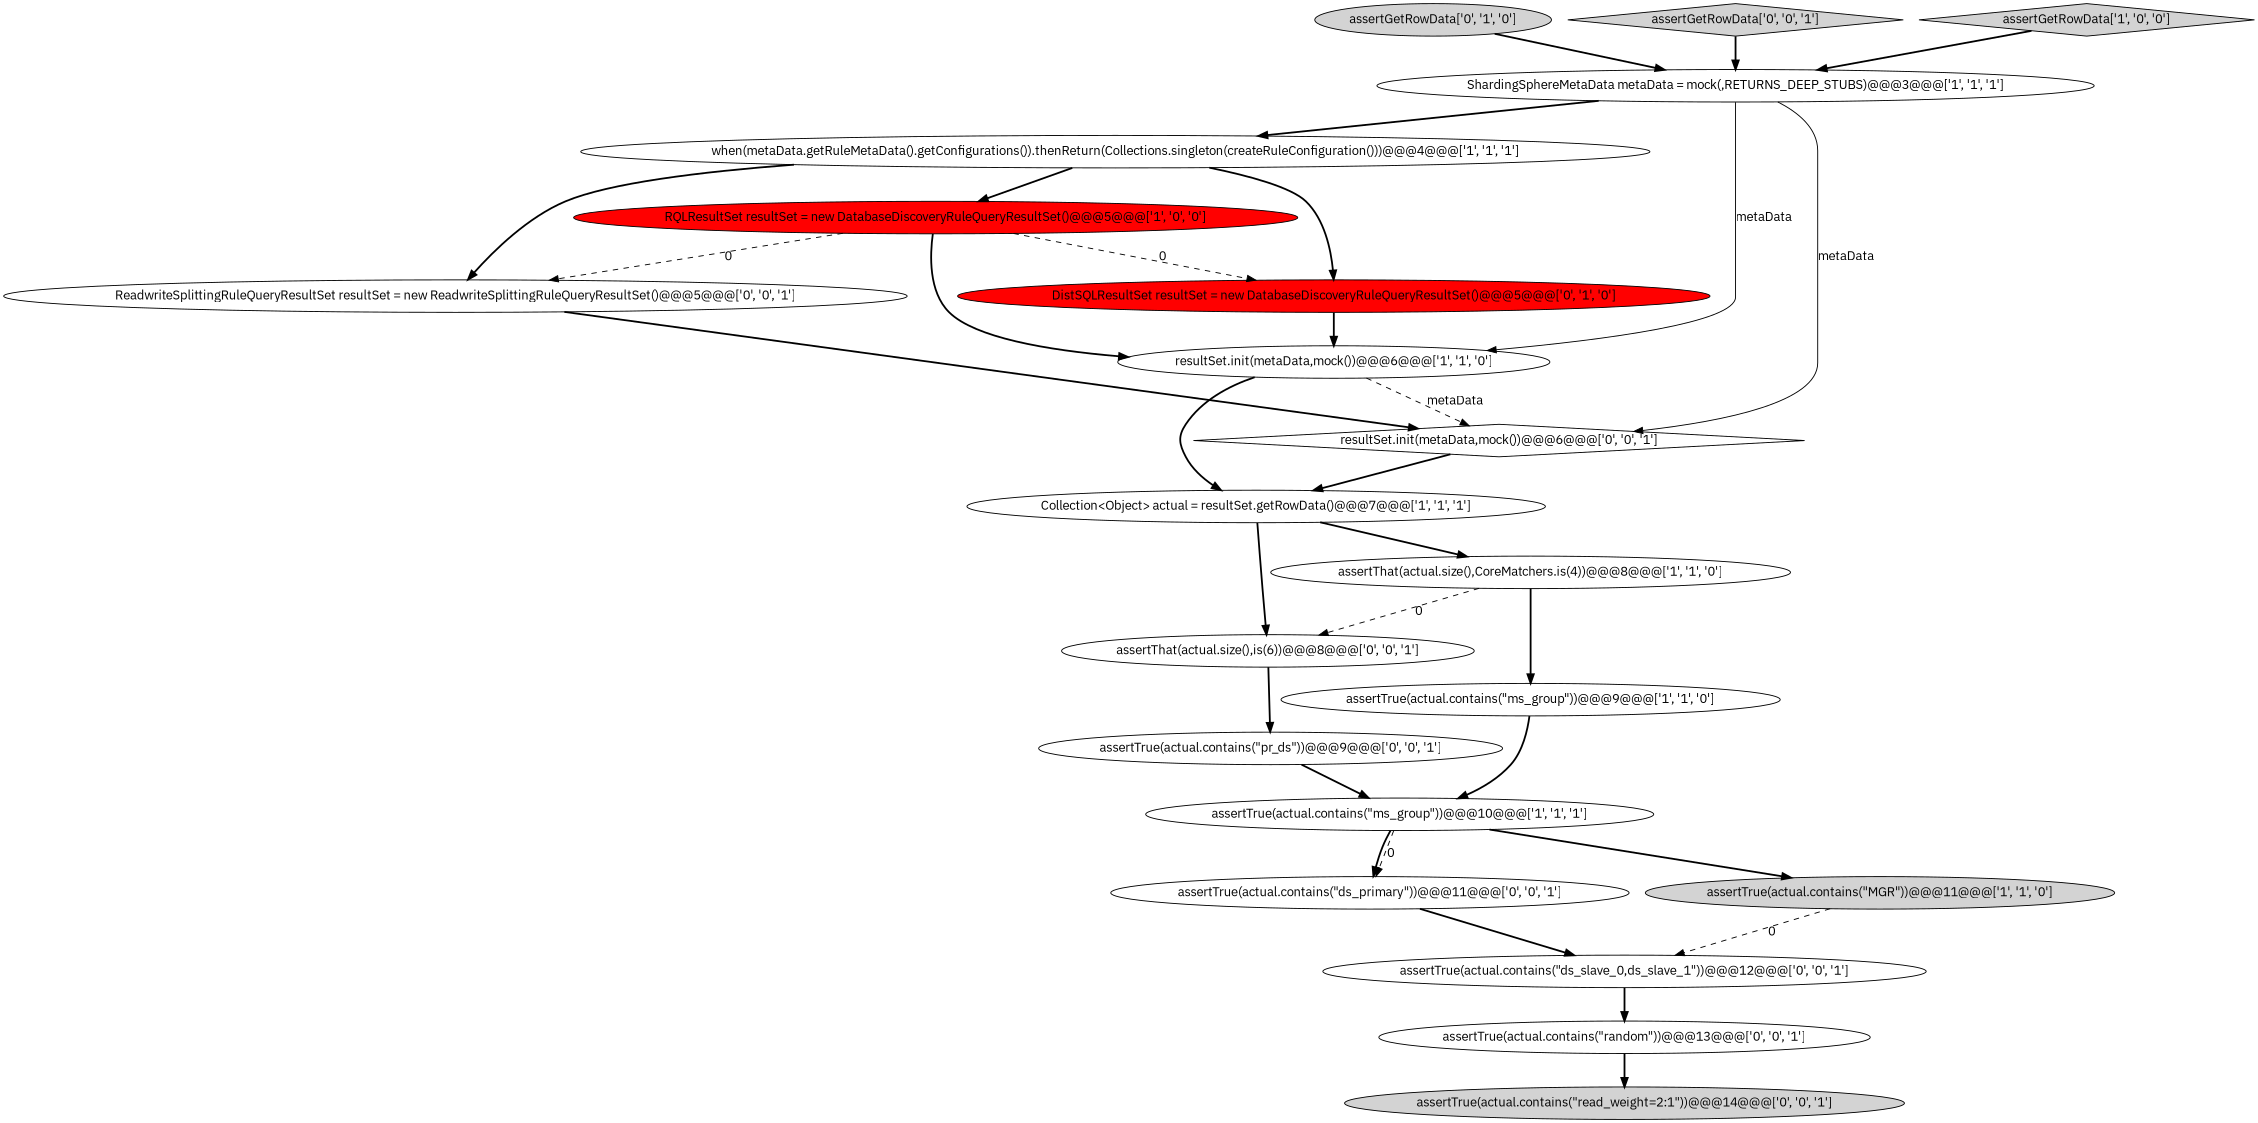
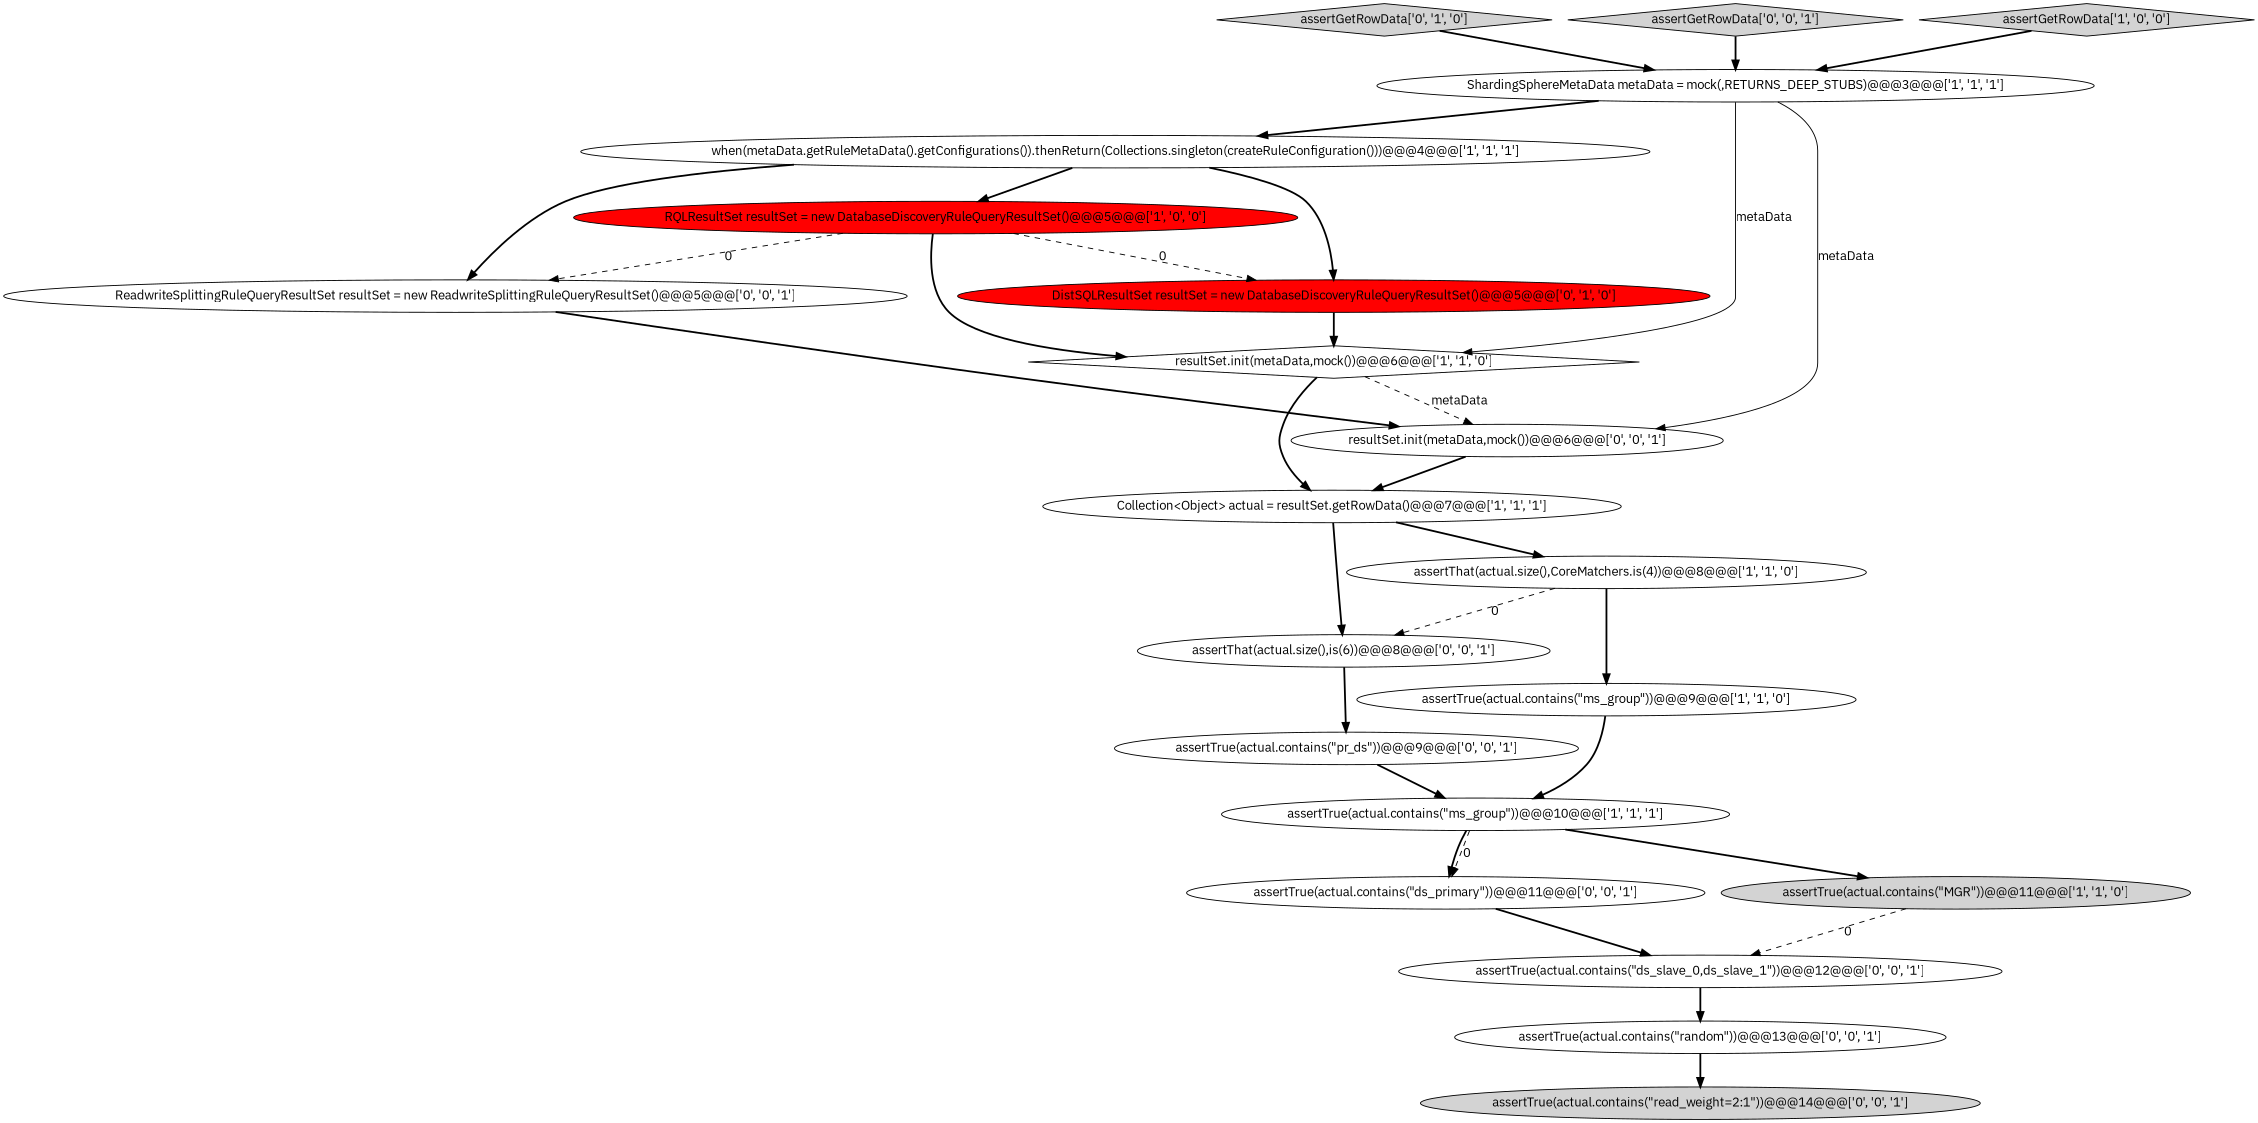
  digraph {
    fontname="IBM Plex Sans"
    node [fillcolor=white fontname="IBM Plex Sans" shape=ellipse style=filled]
    edge [fontname="IBM Plex Sans" style=bold]
    n1 [label="assertTrue(actual.contains(\"pr_ds\"))@@@9@@@['0', '0', '1']"]
    n2 [label="assertTrue(actual.contains(\"ms_group\"))@@@10@@@['1', '1', '1']"]
    n3 [label="assertTrue(actual.contains(\"ds_primary\"))@@@11@@@['0', '0', '1']"]
    n4 [fillcolor=lightgray label="assertTrue(actual.contains(\"MGR\"))@@@11@@@['1', '1', '0']"]
    n5 [label="ShardingSphereMetaData metaData = mock(,RETURNS_DEEP_STUBS)@@@3@@@['1', '1', '1']"]
-   n6 [label="resultSet.init(metaData,mock())@@@6@@@['0', '0', '1']" shape=diamond]
+   n6 [label="resultSet.init(metaData,mock())@@@6@@@['0', '0', '1']"]
    n7 [label="when(metaData.getRuleMetaData().getConfigurations()).thenReturn(Collections.singleton(createRuleConfiguration()))@@@4@@@['1', '1', '1']"]
-   n8 [label="resultSet.init(metaData,mock())@@@6@@@['1', '1', '0']"]
+   n8 [label="resultSet.init(metaData,mock())@@@6@@@['1', '1', '0']" shape=diamond]
    n9 [label="Collection<Object> actual = resultSet.getRowData()@@@7@@@['1', '1', '1']"]
    n10 [fillcolor=red label="RQLResultSet resultSet = new DatabaseDiscoveryRuleQueryResultSet()@@@5@@@['1', '0', '0']"]
    n11 [fillcolor=red label="DistSQLResultSet resultSet = new DatabaseDiscoveryRuleQueryResultSet()@@@5@@@['0', '1', '0']"]
    n12 [label="ReadwriteSplittingRuleQueryResultSet resultSet = new ReadwriteSplittingRuleQueryResultSet()@@@5@@@['0', '0', '1']"]
-   n13 [fillcolor=lightgray label="assertGetRowData['0', '1', '0']"]
+   n13 [fillcolor=lightgray label="assertGetRowData['0', '1', '0']" shape=diamond]
    n14 [label="assertTrue(actual.contains(\"ds_slave_0,ds_slave_1\"))@@@12@@@['0', '0', '1']"]
    n15 [label="assertTrue(actual.contains(\"random\"))@@@13@@@['0', '0', '1']"]
    n16 [label="assertThat(actual.size(),CoreMatchers.is(4))@@@8@@@['1', '1', '0']"]
    n17 [label="assertThat(actual.size(),is(6))@@@8@@@['0', '0', '1']"]
    n18 [label="assertTrue(actual.contains(\"ms_group\"))@@@9@@@['1', '1', '0']"]
    n19 [fillcolor=lightgray label="assertTrue(actual.contains(\"read_weight=2:1\"))@@@14@@@['0', '0', '1']"]
    n20 [fillcolor=lightgray label="assertGetRowData['0', '0', '1']" shape=diamond]
    n21 [fillcolor=lightgray label="assertGetRowData['1', '0', '0']" shape=diamond]
    n1 -> n2
    n2 -> n3 [label=0 style=dashed]
    n2 -> n3
    n2 -> n4
    n3 -> n14
    n4 -> n14 [label=0 style=dashed]
    n5 -> n6 [label=metaData style=solid]
    n5 -> n7
    n5 -> n8 [label=metaData style=solid]
    n6 -> n9
    n7 -> n10
    n7 -> n11
    n7 -> n12
    n8 -> n6 [label=metaData style=dashed]
    n8 -> n9
    n9 -> n16
    n9 -> n17
    n10 -> n8
    n10 -> n11 [label=0 style=dashed]
    n10 -> n12 [label=0 style=dashed]
    n11 -> n8
    n12 -> n6
    n13 -> n5
    n14 -> n15
    n15 -> n19
    n16 -> n17 [label=0 style=dashed]
    n16 -> n18
    n17 -> n1
    n18 -> n2
    n20 -> n5
    n21 -> n5
  }
